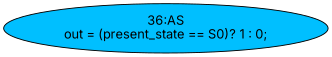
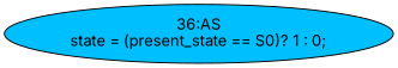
  strict digraph {
    fontname=Inter
-   n1 [ast="<pyverilog.vparser.ast.Assign object at 0x7f5128aade10>" def_var="['out']" fillcolor=deepskyblue label="36:AS\nout = (present_state == S0)? 1 : 0;" statements="[]" style=filled typ=Assign use_var="['present_state']" fontname=Inter]
+   n1 [ast="<pyverilog.vparser.ast.Assign object at 0x7f5128aade10>" def_var="['out']" fillcolor=deepskyblue label="36:AS\nstate = (present_state == S0)? 1 : 0;" statements="[]" style=filled typ=Assign use_var="['present_state']" fontname=Inter]
  }
